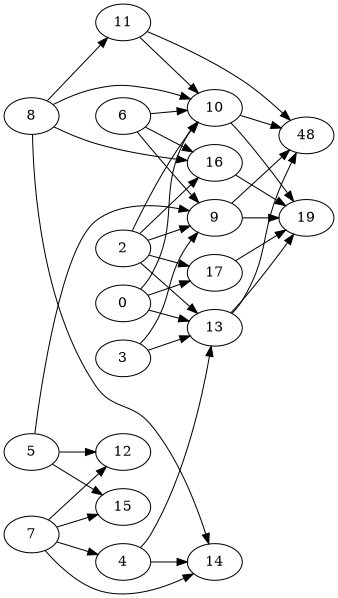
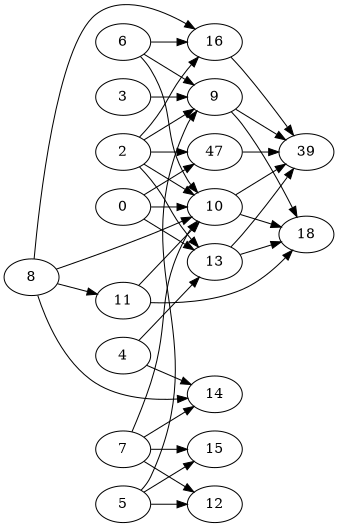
  digraph {
    rankdir=LR
    node [alpha=0.06]
    n1 [alpha=0.08 expect_size=12593152 label=0]
    10 [alpha=0.18 expect_size=35827712]
    13 [alpha=0.08 expect_size=38830080]
-   17 [alpha=0.18 expect_size=40260608]
-   18 [alpha=0.13 expect_size=8213504 label=48]
-   19 [alpha=0.12 expect_size=8076288]
+   17 [alpha=0.18 expect_size=40260608 label=47]
+   18 [alpha=0.13 expect_size=8213504]
+   19 [alpha=0.12 expect_size=8076288 label=39]
    2 [alpha=0.13 expect_size=22740992]
    9 [alpha=0.09 expect_size=33304576]
    16 [alpha=0.05 expect_size=25617408]
    3 [expect_size=14696448]
    4 [alpha=0.02 expect_size=33191936]
    14 [alpha=0.14 expect_size=6176768]
    5 [alpha=0.07 expect_size=36675584]
    12 [expect_size=8285184]
    15 [alpha=0.01 expect_size=9825280]
    6 [expect_size=13491200]
    7 [expect_size=52107264]
    8 [alpha=0.20 expect_size=21834752]
    11 [alpha=0.03 expect_size=37128192]
    n1 -> 10
    n1 -> 13
    n1 -> 17
    10 -> 18
    10 -> 19
    13 -> 18
    13 -> 19
    17 -> 19
    2 -> 10
    2 -> 13
    2 -> 17
    2 -> 9
    2 -> 16
    9 -> 18
    9 -> 19
    16 -> 19
-   3 -> 13
    3 -> 9
    4 -> 13
    4 -> 14
    5 -> 9
    5 -> 12
    5 -> 15
    6 -> 10
    6 -> 9
    6 -> 16
-   7 -> 4
+   7 -> 10
    7 -> 14
    7 -> 12
    7 -> 15
    8 -> 10
    8 -> 16
    8 -> 14
    8 -> 11
    11 -> 10
    11 -> 18
  }
